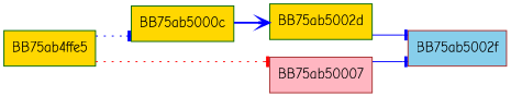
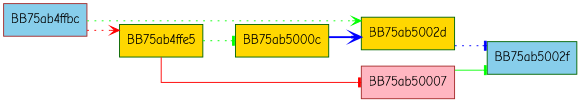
  digraph {
    fontname="Comic Neue"
    rankdir=LR
    splines=ortho
    node [color=darkgreen fillcolor=gold fontname="Comic Neue" shape=box style=filled]
    edge [arrowhead=tee color=blue fontname="Comic Neue" style=dotted]
+   BB75ab4ffbc [color=brown fillcolor=skyblue]
    BB75ab5002d
    BB75ab4ffe5
-   BB75ab5002f [color=brown fillcolor=skyblue]
+   BB75ab5002f [fillcolor=skyblue]
    BB75ab5000c
    BB75ab50007 [color=brown fillcolor=lightpink]
-   BB75ab5002d -> BB75ab5002f [style=solid]
-   BB75ab4ffe5 -> BB75ab5000c
-   BB75ab4ffe5 -> BB75ab50007 [color=red]
+   BB75ab4ffbc -> BB75ab5002d [arrowhead=vee color=green]
+   BB75ab4ffbc -> BB75ab4ffe5 [arrowhead=vee color=red]
+   BB75ab5002d -> BB75ab5002f
+   BB75ab4ffe5 -> BB75ab5000c [color=green]
+   BB75ab4ffe5 -> BB75ab50007 [color=red style=solid]
    BB75ab5000c -> BB75ab5002d [arrowhead=vee style=bold]
-   BB75ab50007 -> BB75ab5002f [style=solid]
+   BB75ab50007 -> BB75ab5002f [color=green style=solid]
  }
